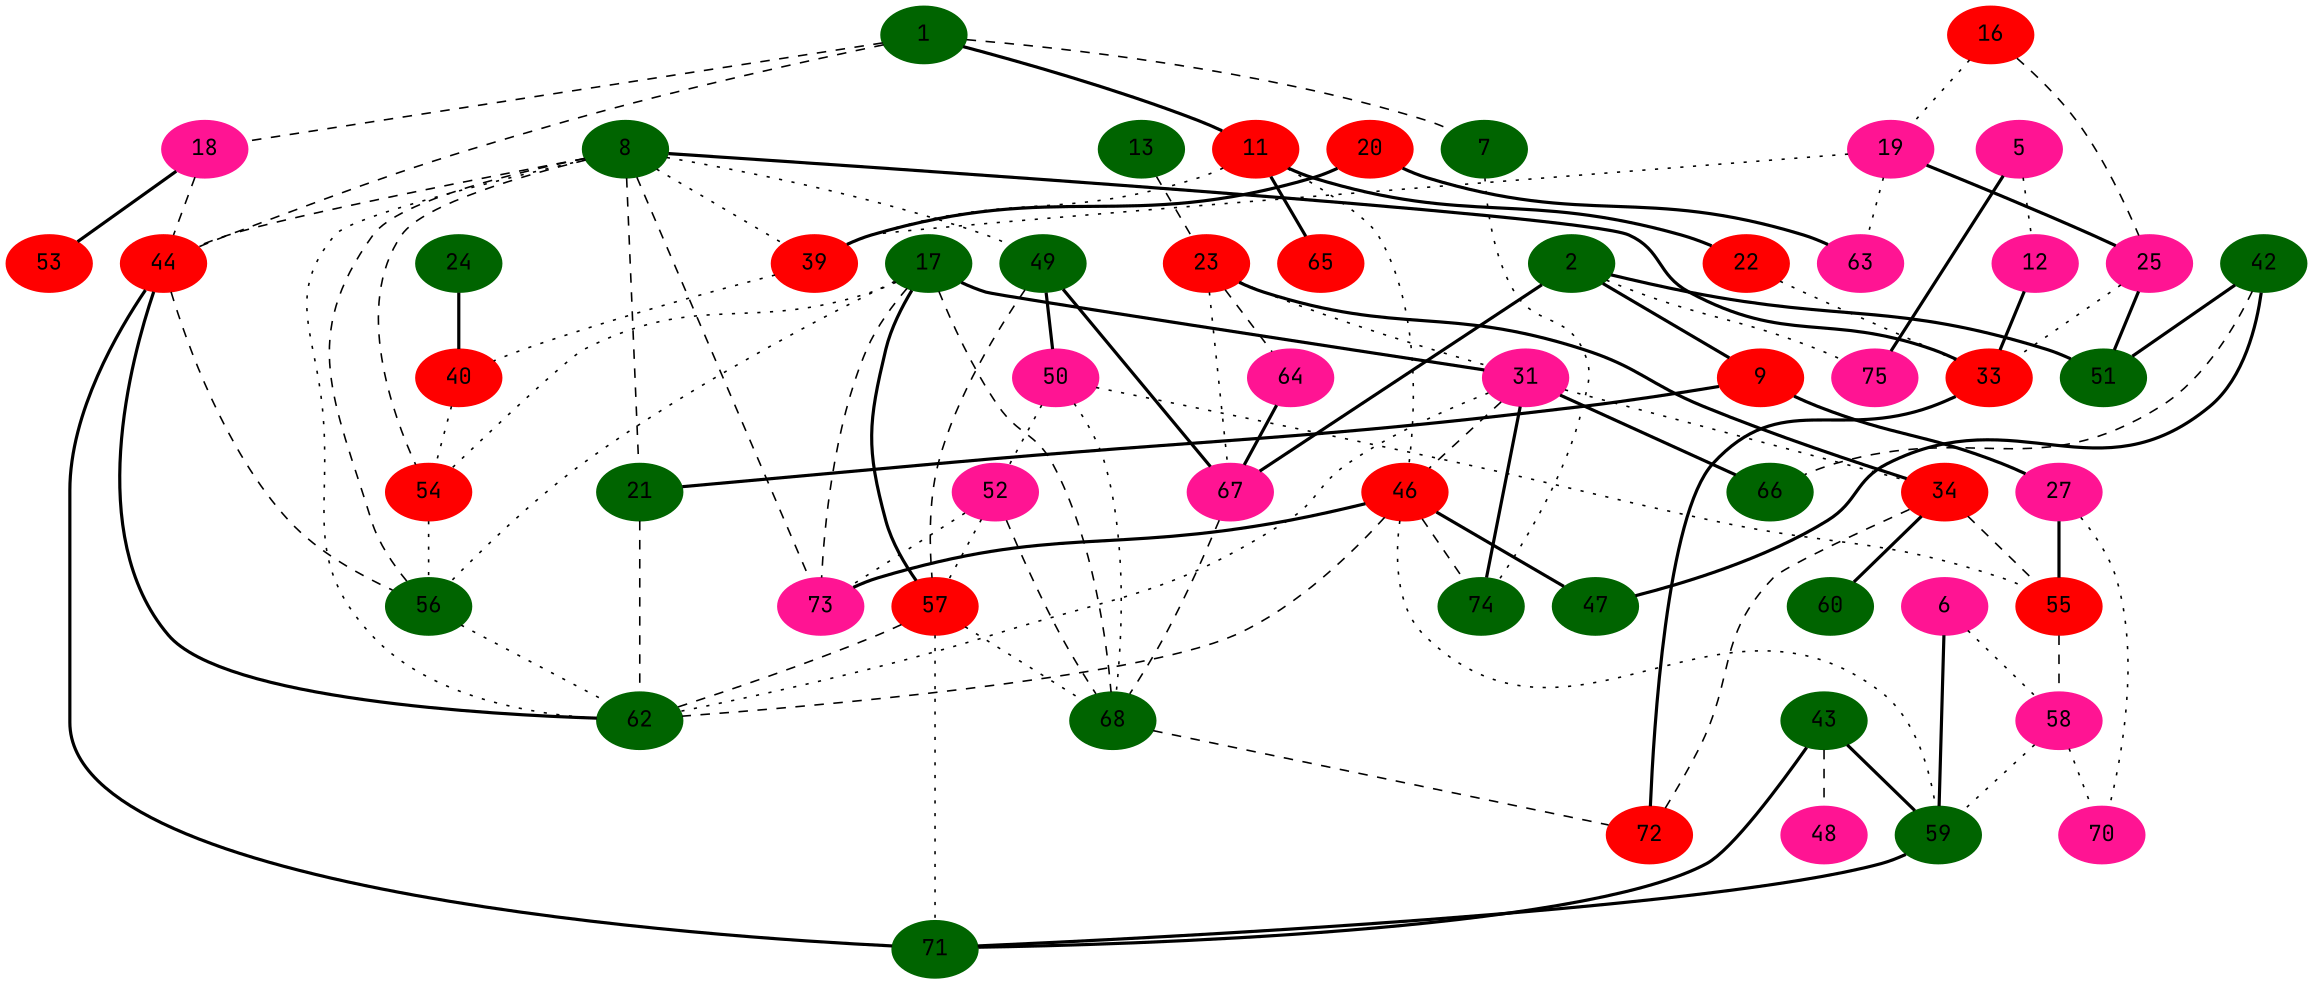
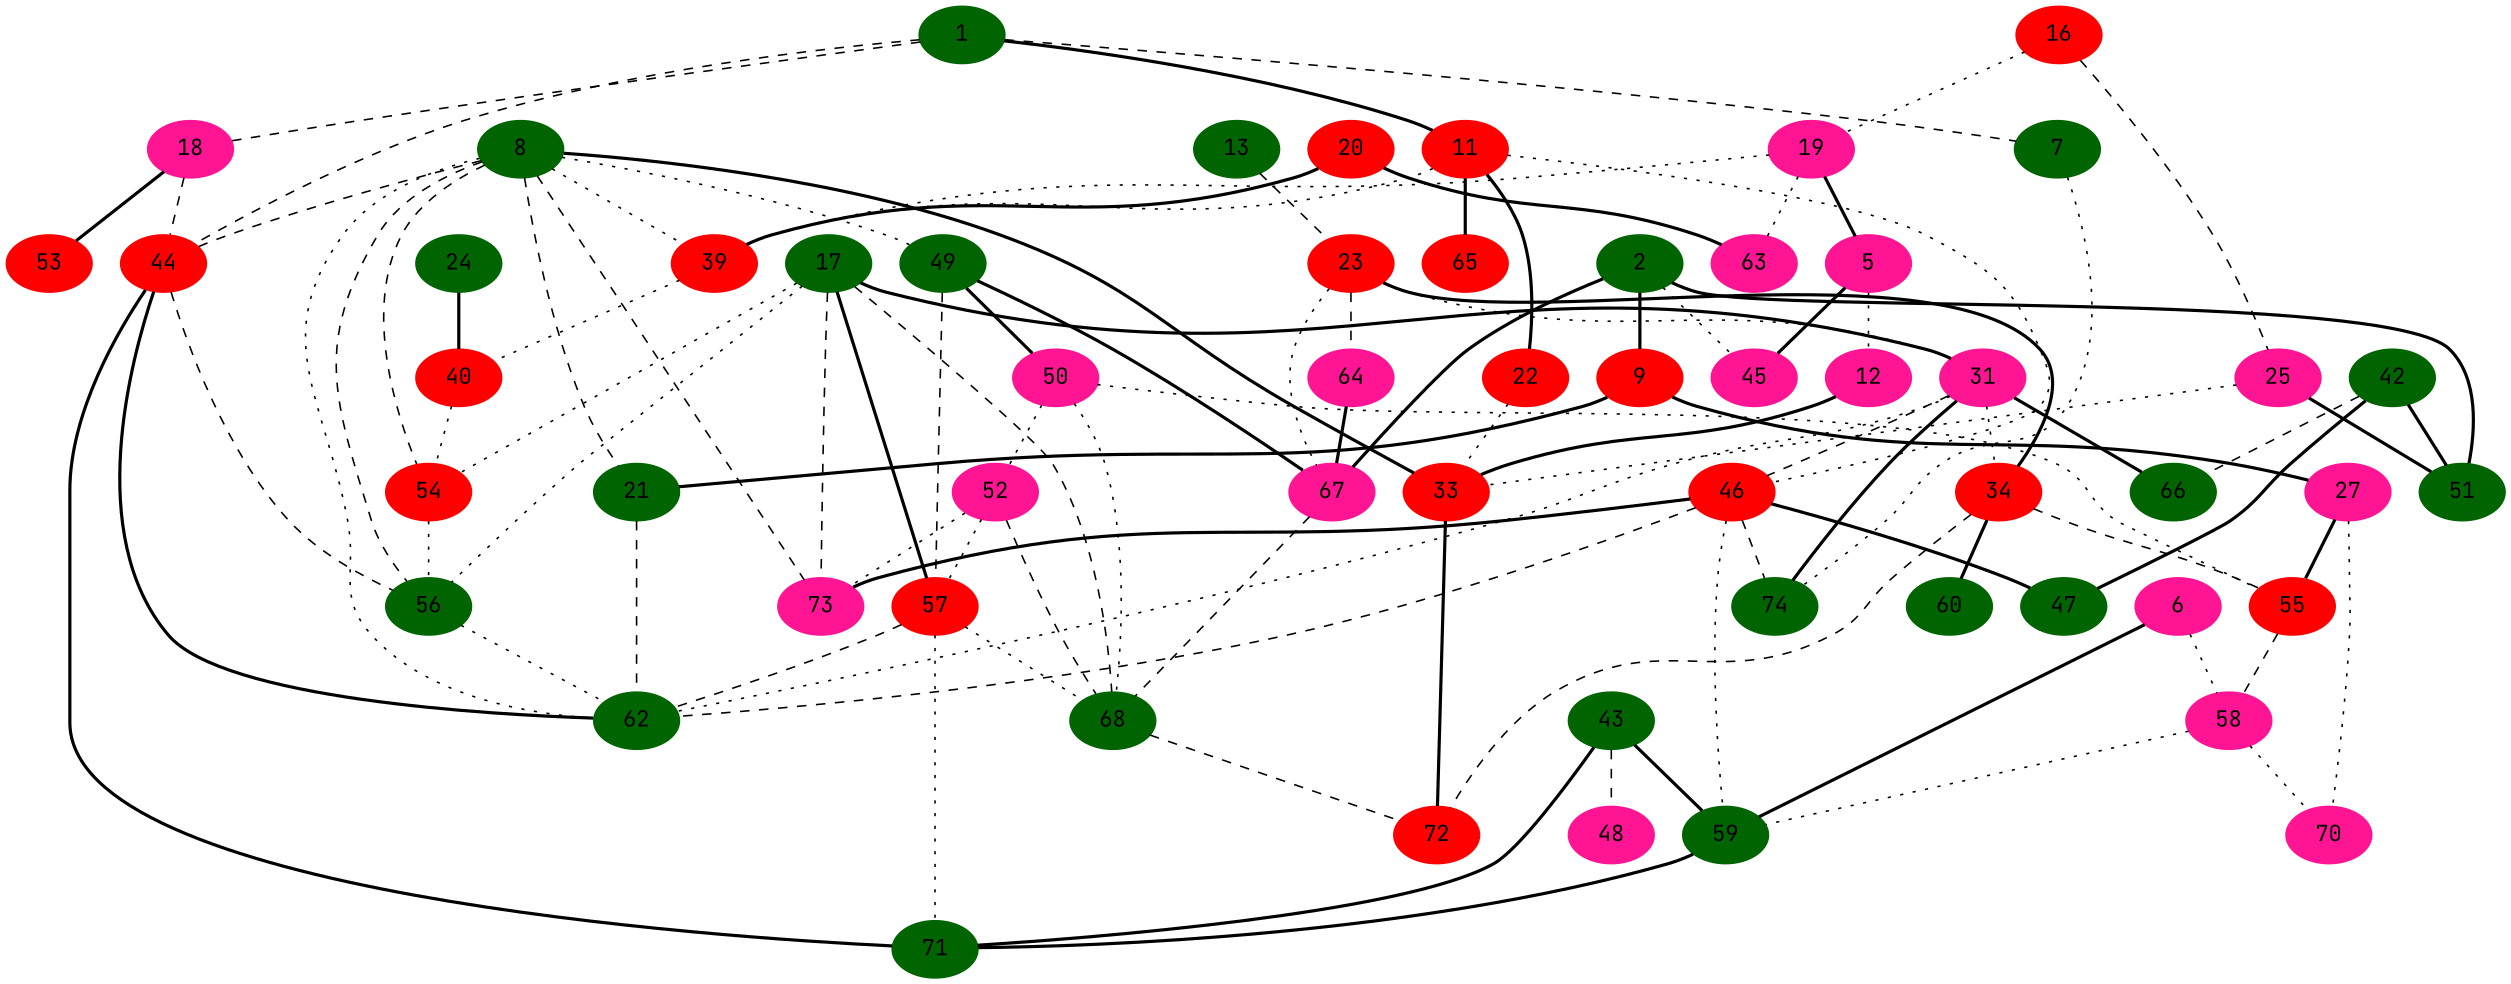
  graph {
    fontname="JetBrains Mono"
    node [color=darkgreen fontname="JetBrains Mono" style=filled]
    edge [fontname="JetBrains Mono" style=bold weight=1.0]
    1
    7
    11 [color=red]
    18 [color=deeppink]
    44 [color=red]
    74
    39 [color=red]
    22 [color=red]
    46 [color=red]
    65 [color=red]
    53 [color=red]
    56
    62
    71
    9 [color=red]
    2
-   45 [color=deeppink label=75]
+   45 [color=deeppink]
    51
    67 [color=deeppink]
    21
    27 [color=deeppink]
    68
    n23 [color=deeppink label=6]
    58 [color=deeppink]
    59
    70 [color=deeppink]
    5 [color=deeppink]
    12 [color=deeppink]
    33 [color=red]
    8
    49
    54 [color=red]
    73 [color=deeppink]
    72 [color=red]
    40 [color=red]
    57 [color=red]
    50 [color=deeppink]
    55 [color=red]
    47
    23 [color=red]
    13
    31 [color=deeppink]
    34 [color=red]
    64 [color=deeppink]
    16 [color=red]
    19 [color=deeppink]
    25 [color=deeppink]
    63 [color=deeppink]
    17
    66
    20 [color=red]
    60
    24
    42
    43
    48 [color=deeppink]
    52 [color=deeppink]
    1 -- 7 [style=dashed]
    1 -- 11 [weight=2.0]
    1 -- 18 [style=dashed weight=2.0]
    1 -- 44 [style=dashed]
    7 -- 74 [style=dotted]
    11 -- 39 [style=dotted]
    11 -- 22
    11 -- 46 [style=dotted]
    11 -- 65
    18 -- 44 [style=dashed]
    18 -- 53
    44 -- 56 [style=dashed]
    44 -- 62
    44 -- 71
    39 -- 40 [style=dotted]
    22 -- 33 [style=dotted]
    46 -- 74 [style=dashed]
    46 -- 62 [style=dashed]
    46 -- 59 [style=dotted]
    46 -- 73 [weight=2.0]
    46 -- 47
    56 -- 62 [style=dotted]
    9 -- 21
    9 -- 27
    2 -- 9
    2 -- 45 [style=dotted]
    2 -- 51
    2 -- 67
    67 -- 68 [style=dashed]
    21 -- 62 [style=dashed]
    27 -- 70 [style=dotted]
    27 -- 55
    68 -- 72 [style=dashed]
    n23 -- 58 [style=dotted]
    n23 -- 59
    58 -- 59 [style=dotted]
    58 -- 70 [style=dotted]
    59 -- 71
    5 -- 45
    5 -- 12 [style=dotted]
    12 -- 33
    33 -- 72
    8 -- 44 [style=dashed weight=2.0]
    8 -- 39 [style=dotted]
    8 -- 56 [style=dashed]
    8 -- 62 [style=dotted]
    8 -- 21 [style=dashed]
    8 -- 33
    8 -- 49 [style=dotted weight=2.0]
    8 -- 54 [style=dashed weight=2.0]
    8 -- 73 [style=dashed]
    49 -- 67
    49 -- 57 [style=dashed]
    49 -- 50
    54 -- 56 [style=dotted]
    40 -- 54 [style=dotted]
    57 -- 62 [style=dashed]
    57 -- 71 [style=dotted weight=2.0]
    57 -- 68 [style=dotted]
    50 -- 68 [style=dotted]
    50 -- 55 [style=dotted]
    50 -- 52 [style=dotted]
    55 -- 58 [style=dashed]
    23 -- 67 [style=dotted]
    23 -- 31 [style=dotted]
    23 -- 34
    23 -- 64 [style=dashed]
    13 -- 23 [style=dashed]
    31 -- 74
    31 -- 46 [style=dashed]
    31 -- 62 [style=dotted]
    31 -- 34 [style=dotted]
    31 -- 66
    34 -- 72 [style=dashed]
    34 -- 55 [style=dashed]
    34 -- 60
    64 -- 67
    16 -- 19 [style=dotted]
    16 -- 25 [style=dashed]
    19 -- 39 [style=dotted]
-   19 -- 25
+   19 -- 5
    19 -- 63 [style=dotted]
    25 -- 51
    25 -- 33 [style=dotted]
    17 -- 56 [style=dotted]
    17 -- 68 [style=dashed]
    17 -- 54 [style=dotted]
    17 -- 73 [style=dashed]
    17 -- 57
    17 -- 31
    20 -- 39
    20 -- 63
    24 -- 40
    42 -- 51
    42 -- 47
    42 -- 66 [style=dashed]
    43 -- 71
    43 -- 59
    43 -- 48 [style=dashed]
    52 -- 68 [style=dashed]
    52 -- 73 [style=dotted]
    52 -- 57 [style=dotted weight=2.0]
  }
